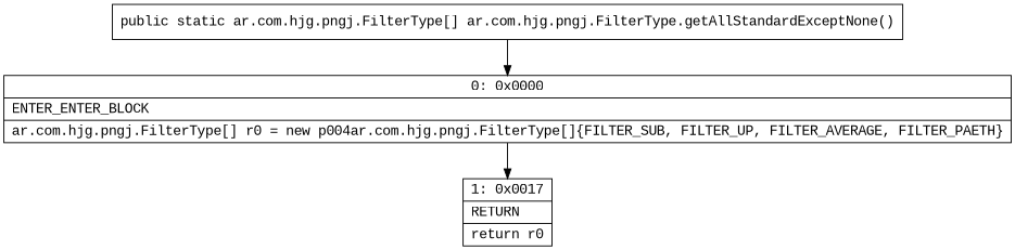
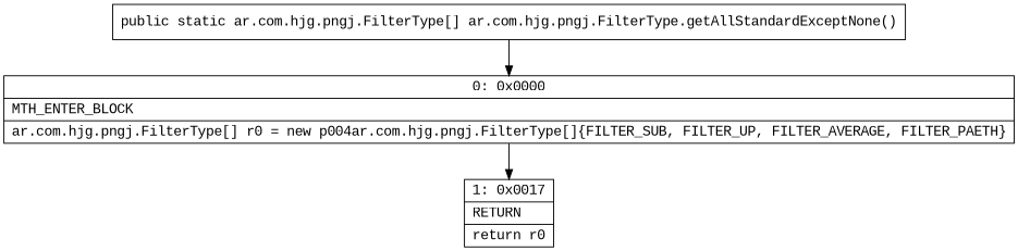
  digraph {
    fontname="Liberation Mono"
    node [shape=record fontname="Liberation Mono"]
    edge [fontname="Liberation Mono"]
-   n1 [label="{0\:\ 0x0000|ENTER_ENTER_BLOCK\l|ar.com.hjg.pngj.FilterType[] r0 = new p004ar.com.hjg.pngj.FilterType[]\{FILTER_SUB, FILTER_UP, FILTER_AVERAGE, FILTER_PAETH\}\l}"]
+   n1 [label="{0\:\ 0x0000|MTH_ENTER_BLOCK\l|ar.com.hjg.pngj.FilterType[] r0 = new p004ar.com.hjg.pngj.FilterType[]\{FILTER_SUB, FILTER_UP, FILTER_AVERAGE, FILTER_PAETH\}\l}"]
    n2 [label="{1\:\ 0x0017|RETURN\l|return r0\l}"]
    n3 [label="{public static ar.com.hjg.pngj.FilterType[] ar.com.hjg.pngj.FilterType.getAllStandardExceptNone() }"]
    n1 -> n2
    n3 -> n1
  }
